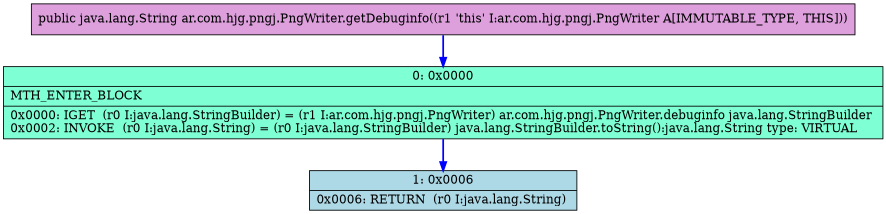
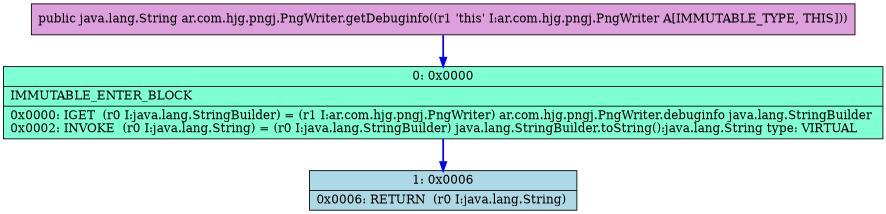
  digraph {
    node [shape=record style=filled]
    edge [color=blue style=bold]
-   n1 [label="{0\:\ 0x0000|MTH_ENTER_BLOCK\l|0x0000: IGET  (r0 I:java.lang.StringBuilder) = (r1 I:ar.com.hjg.pngj.PngWriter) ar.com.hjg.pngj.PngWriter.debuginfo java.lang.StringBuilder \l0x0002: INVOKE  (r0 I:java.lang.String) = (r0 I:java.lang.StringBuilder) java.lang.StringBuilder.toString():java.lang.String type: VIRTUAL \l}" fillcolor=aquamarine]
+   n1 [label="{0\:\ 0x0000|IMMUTABLE_ENTER_BLOCK\l|0x0000: IGET  (r0 I:java.lang.StringBuilder) = (r1 I:ar.com.hjg.pngj.PngWriter) ar.com.hjg.pngj.PngWriter.debuginfo java.lang.StringBuilder \l0x0002: INVOKE  (r0 I:java.lang.String) = (r0 I:java.lang.StringBuilder) java.lang.StringBuilder.toString():java.lang.String type: VIRTUAL \l}" fillcolor=aquamarine]
    n2 [label="{1\:\ 0x0006|0x0006: RETURN  (r0 I:java.lang.String) \l}" fillcolor=lightblue]
    n3 [label="{public java.lang.String ar.com.hjg.pngj.PngWriter.getDebuginfo((r1 'this' I:ar.com.hjg.pngj.PngWriter A[IMMUTABLE_TYPE, THIS])) }" fillcolor=plum]
    n1 -> n2
    n3 -> n1
  }
